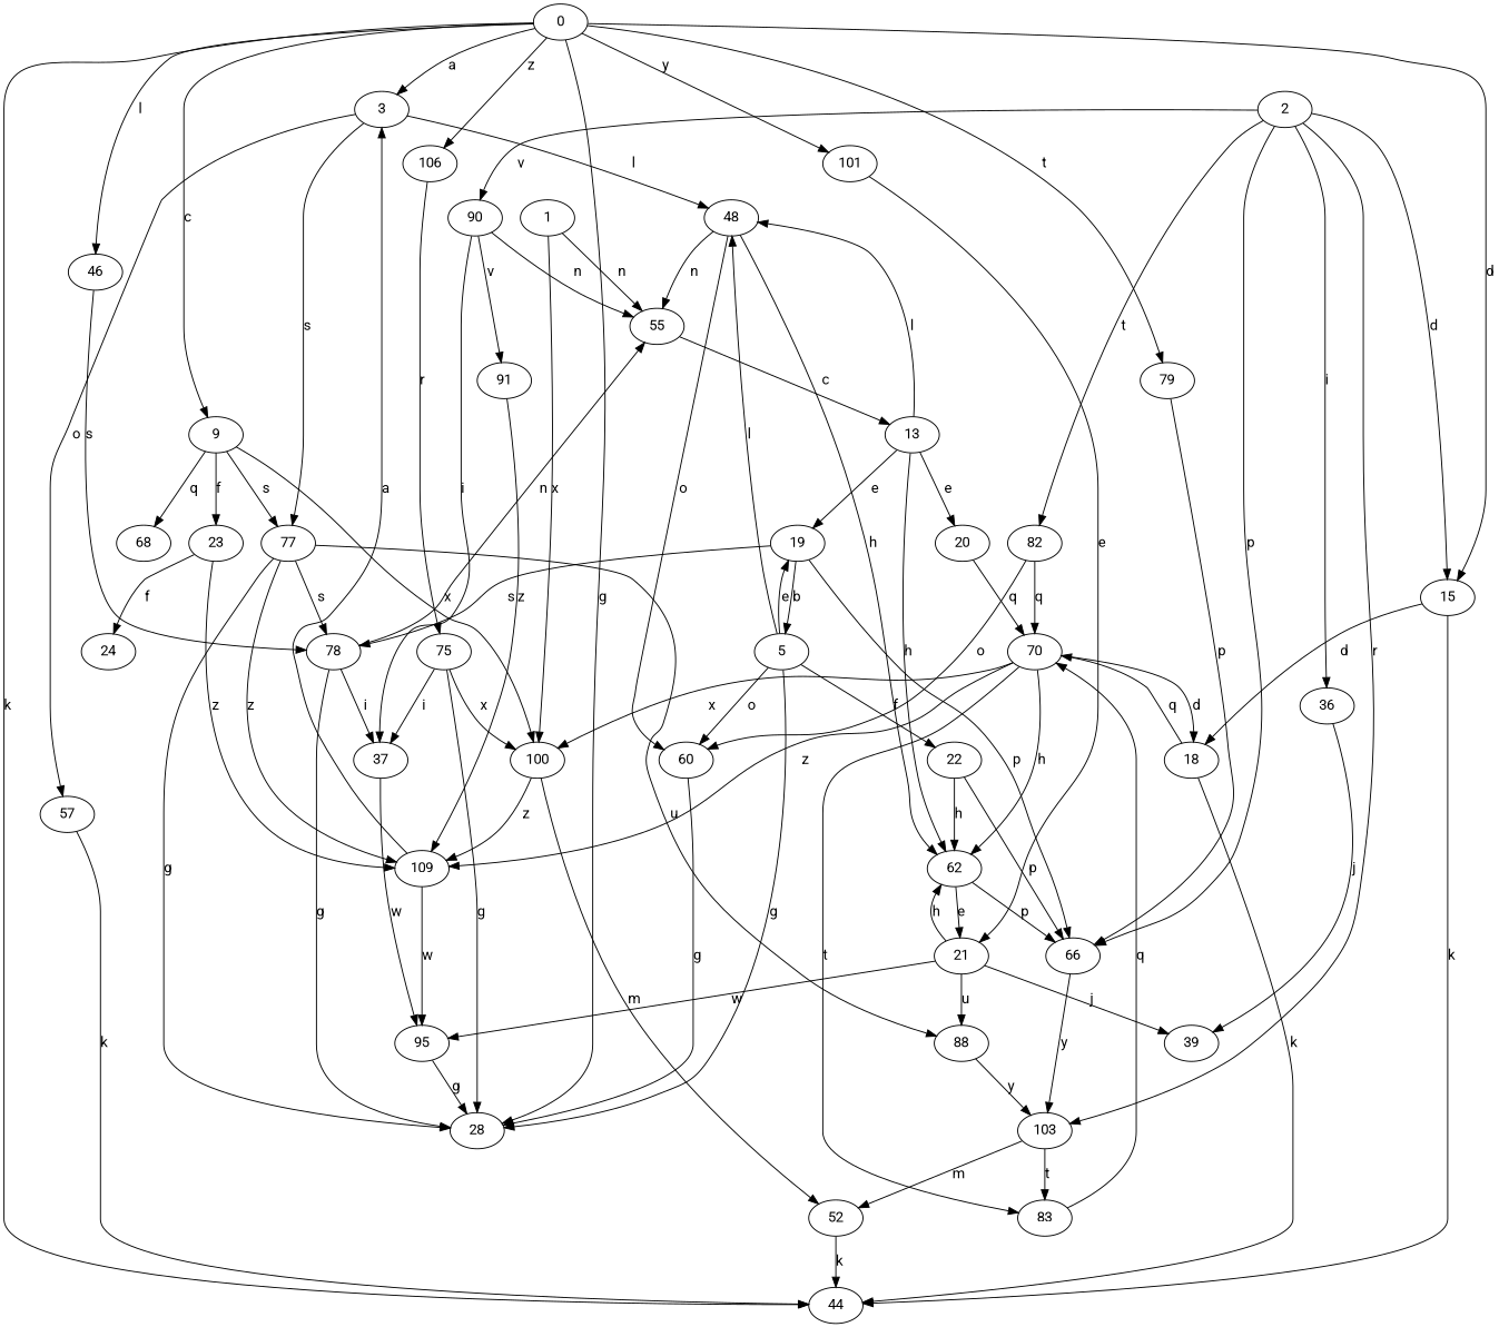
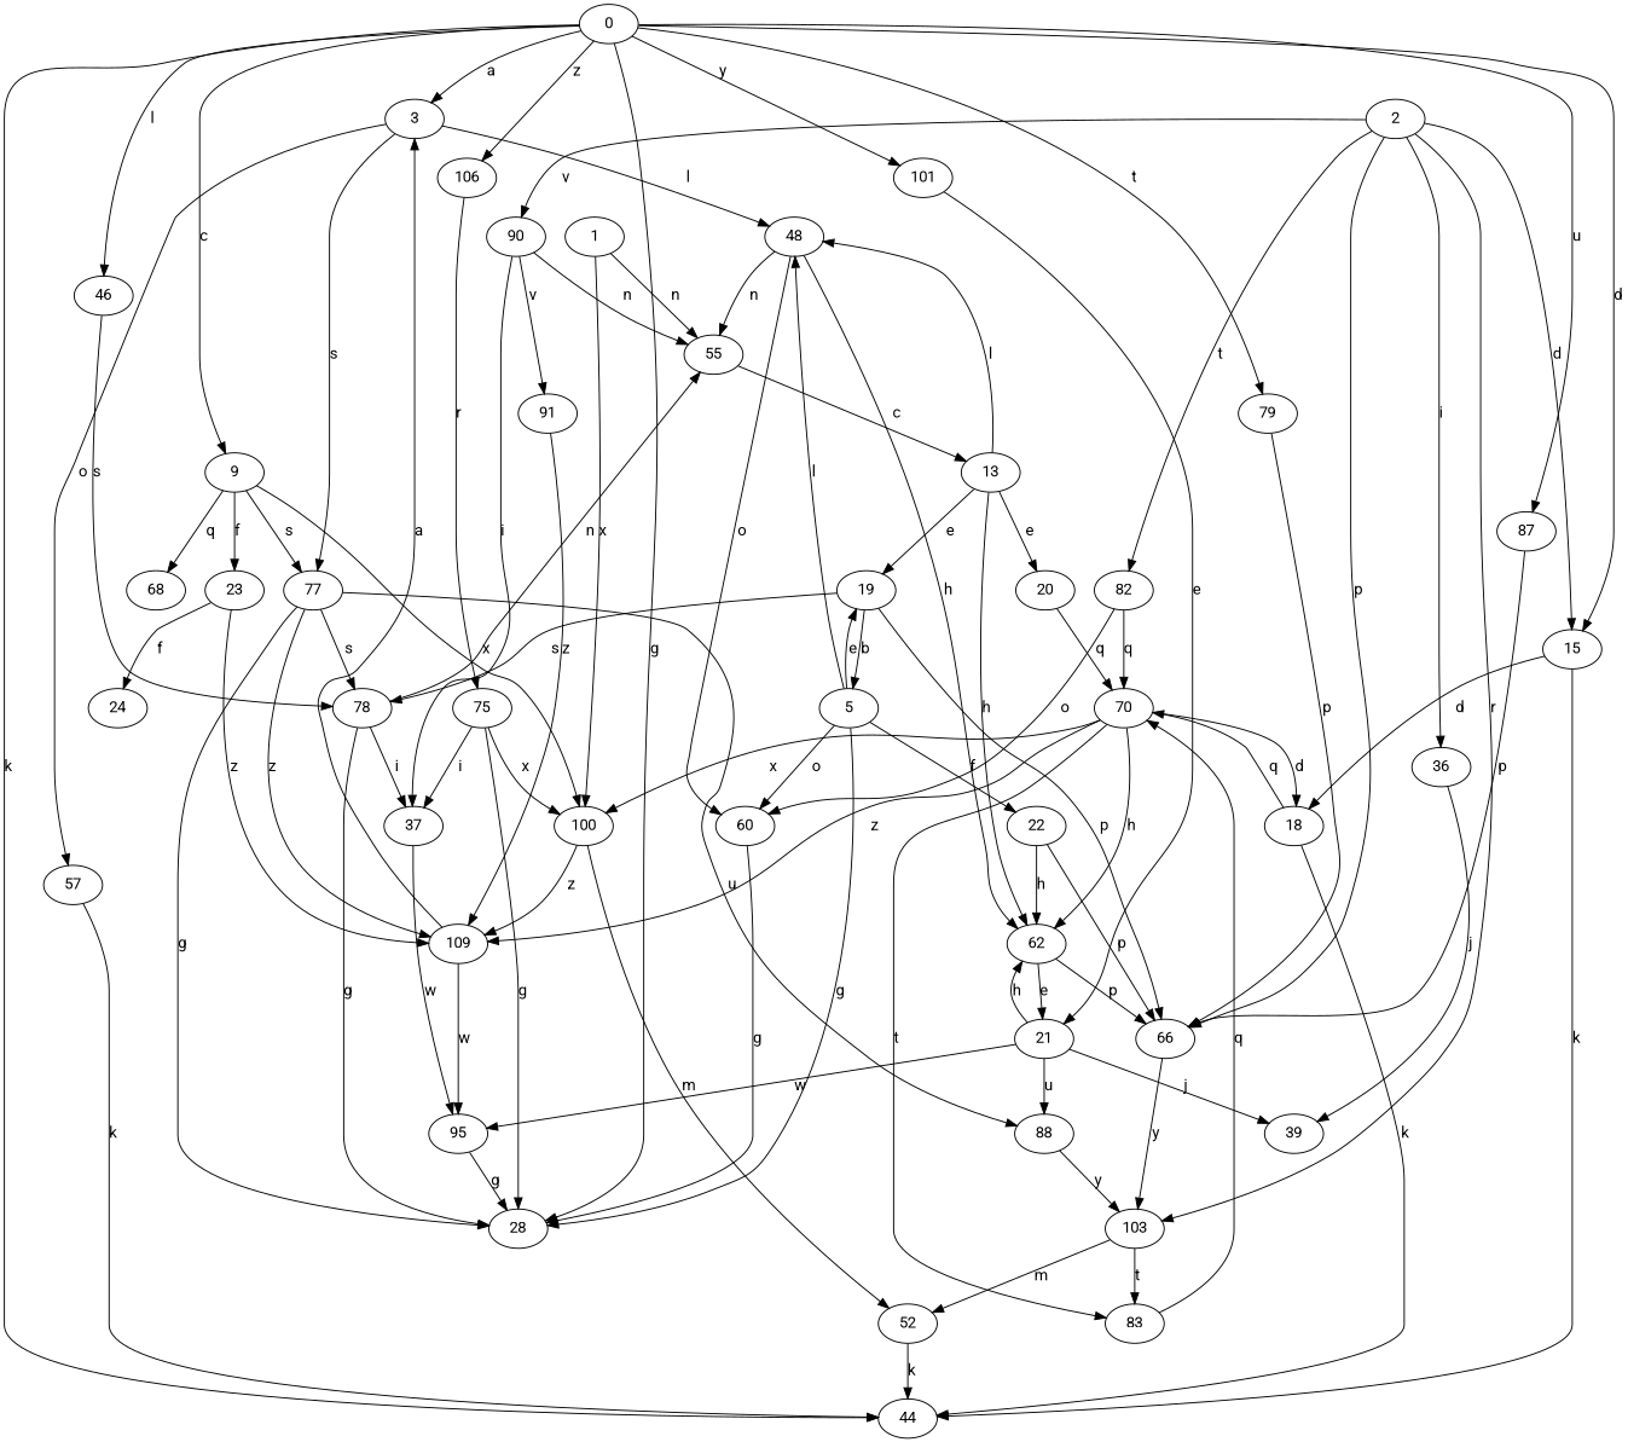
  strict digraph {
    fontname=Roboto
    node [fontname=Roboto]
    edge [fontname=Roboto]
    0
    3
    9
    15
    28
    44
    46
    79
+   87
    101
    106
    48
    57
    77
    100
    23
    68
    18
    78
    66
    21
    75
    1
    55
    13
    109
    52
    2
    36
    82
    90
    103
    39
    60
    70
    37
    91
    83
    n39 [label=62]
    88
    5
    19
    22
    24
    20
    95
    0 -> 3 [label=a]
    0 -> 9 [label=c]
    0 -> 15 [label=d]
    0 -> 28 [label=g]
    0 -> 44 [label=k]
    0 -> 46 [label=l]
    0 -> 79 [label=t]
+   0 -> 87 [label=u]
    0 -> 101 [label=y]
    0 -> 106 [label=z]
    3 -> 48 [label=l]
    3 -> 57 [label=o]
    3 -> 77 [label=s]
    9 -> 77 [label=s]
    9 -> 100 [label=x]
    9 -> 23 [label=f]
    9 -> 68 [label=q]
    15 -> 44 [label=k]
    15 -> 18 [label=d]
    46 -> 78 [label=s]
    79 -> 66 [label=p]
+   87 -> 66 [label=p]
    101 -> 21 [label=e]
    106 -> 75 [label=r]
    48 -> 55 [label=n]
    48 -> 60 [label=o]
    48 -> n39 [label=h]
    57 -> 44 [label=k]
    77 -> 28 [label=g]
    77 -> 78 [label=s]
    77 -> 109 [label=z]
    77 -> 88 [label=u]
    100 -> 109 [label=z]
    100 -> 52 [label=m]
    23 -> 109 [label=z]
    23 -> 24 [label=f]
    18 -> 44 [label=k]
    18 -> 70 [label=q]
    78 -> 28 [label=g]
    78 -> 55 [label=n]
    78 -> 37 [label=i]
    66 -> 103 [label=y]
    21 -> 39 [label=j]
    21 -> n39 [label=h]
    21 -> 88 [label=u]
    21 -> 95 [label=w]
    75 -> 28 [label=g]
    75 -> 100 [label=x]
    75 -> 37 [label=i]
    1 -> 100 [label=x]
    1 -> 55 [label=n]
    55 -> 13 [label=c]
    13 -> 48 [label=l]
    13 -> n39 [label=h]
    13 -> 19 [label=e]
    13 -> 20 [label=e]
    109 -> 3 [label=a]
    109 -> 95 [label=w]
    52 -> 44 [label=k]
    2 -> 15 [label=d]
    2 -> 66 [label=p]
    2 -> 36 [label=i]
    2 -> 82 [label=t]
    2 -> 90 [label=v]
    2 -> 103 [label=r]
    36 -> 39 [label=j]
    82 -> 60 [label=o]
    82 -> 70 [label=q]
    90 -> 55 [label=n]
    90 -> 37 [label=i]
    90 -> 91 [label=v]
    103 -> 52 [label=m]
    103 -> 83 [label=t]
    60 -> 28 [label=g]
    70 -> 100 [label=x]
    70 -> 18 [label=d]
    70 -> 109 [label=z]
    70 -> 83 [label=t]
    70 -> n39 [label=h]
    37 -> 95 [label=w]
    91 -> 109 [label=z]
    83 -> 70 [label=q]
    n39 -> 66 [label=p]
    n39 -> 21 [label=e]
    88 -> 103 [label=y]
    5 -> 28 [label=g]
    5 -> 48 [label=l]
    5 -> 60 [label=o]
    5 -> 19 [label=e]
    5 -> 22 [label=f]
    19 -> 78 [label=s]
    19 -> 66 [label=p]
    19 -> 5 [label=b]
    22 -> 66 [label=p]
    22 -> n39 [label=h]
    20 -> 70 [label=q]
    95 -> 28 [label=g]
  }
